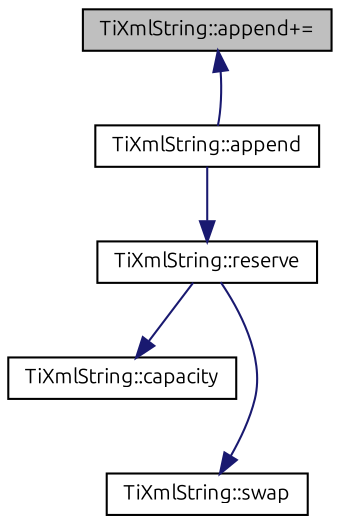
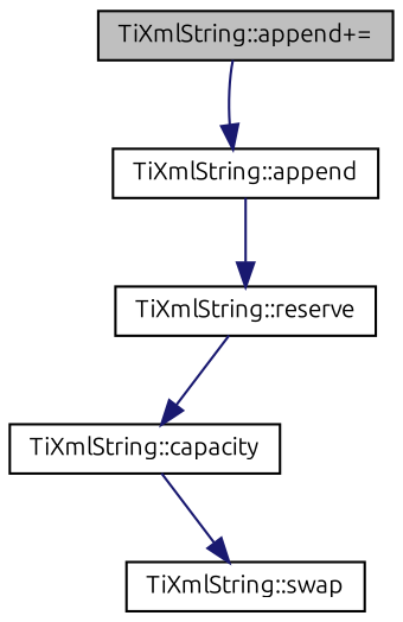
  digraph {
    fontname=Ubuntu
    rankdir=TB
    node [color=black fillcolor=white fontname=Ubuntu fontsize=10 shape=record style=filled]
    edge [color=midnightblue fontname=Ubuntu fontsize=10 labelfontname=Helvetica labelfontsize=10 style=solid]
    n1 [fillcolor=grey75 fontcolor=black height=0.2 label="TiXmlString::append+=" width=0.4]
    n2 [height=0.2 label="TiXmlString::append" width=0.4]
    n3 [height=0.2 label="TiXmlString::reserve" width=0.4]
    n4 [height=0.2 label="TiXmlString::capacity" width=0.4]
    n5 [height=0.2 label="TiXmlString::swap" width=0.4]
-   n2 -> n1
+   n1 -> n2
    n2 -> n3
    n3 -> n4
-   n3 -> n5
+   n4 -> n5
  }
